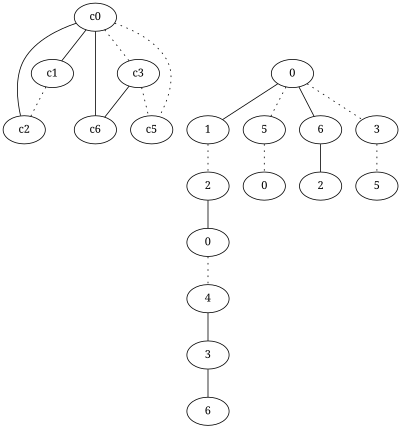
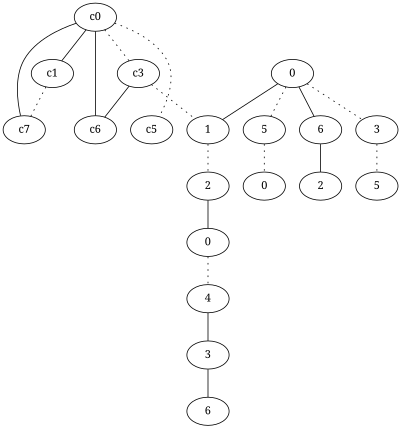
  graph {
    fontname="Noto Serif"
    node [fontname="Noto Serif"]
    edge [fontname="Noto Serif"]
    n1 [label=0]
    n2 [label=1]
    n3 [label=5]
    n4 [label=6]
    n5 [label=3]
    n6 [label=2]
    n7 [label=0]
    n8 [label=2]
    n9 [label=5]
    n10 [label=0]
    n11 [label=4]
    n12 [label=3]
    n13 [label=6]
    c0
    c1
-   c2
+   c2 [label=c7]
    c3
    c5
    c6
    n1 -- n2
    n1 -- n3 [style=dotted]
    n1 -- n4
    n1 -- n5 [style=dotted]
    n2 -- n6 [style=dotted]
    n3 -- n7 [style=dotted]
    n4 -- n8
    n5 -- n9 [style=dotted]
    n6 -- n10
    n10 -- n11 [style=dotted]
    n11 -- n12
    n12 -- n13
    c0 -- c1
    c0 -- c2
    c0 -- c3 [style=dotted]
    c0 -- c5 [style=dotted]
    c0 -- c6
    c1 -- c2 [style=dotted]
-   c3 -- c5 [style=dotted]
+   c3 -- n2 [style=dotted]
    c3 -- c6
  }
